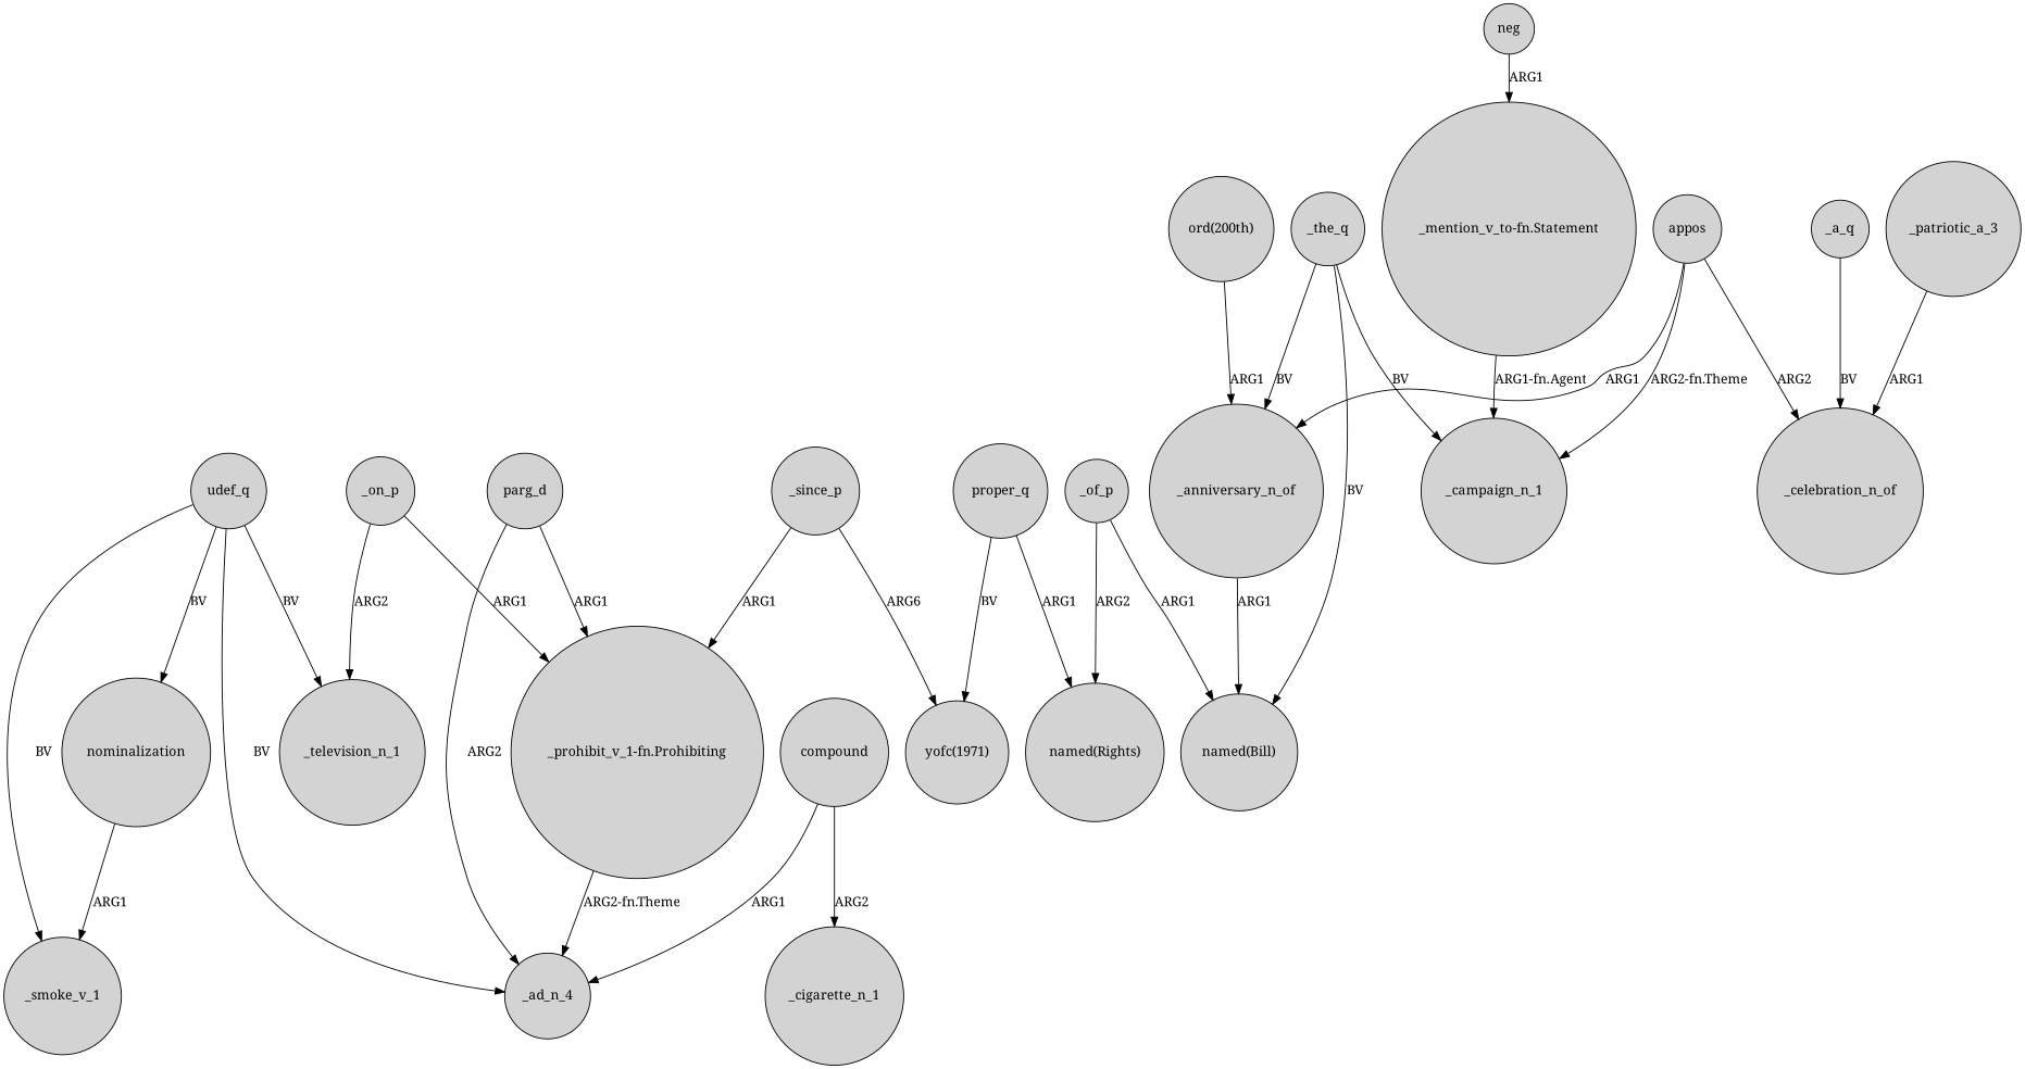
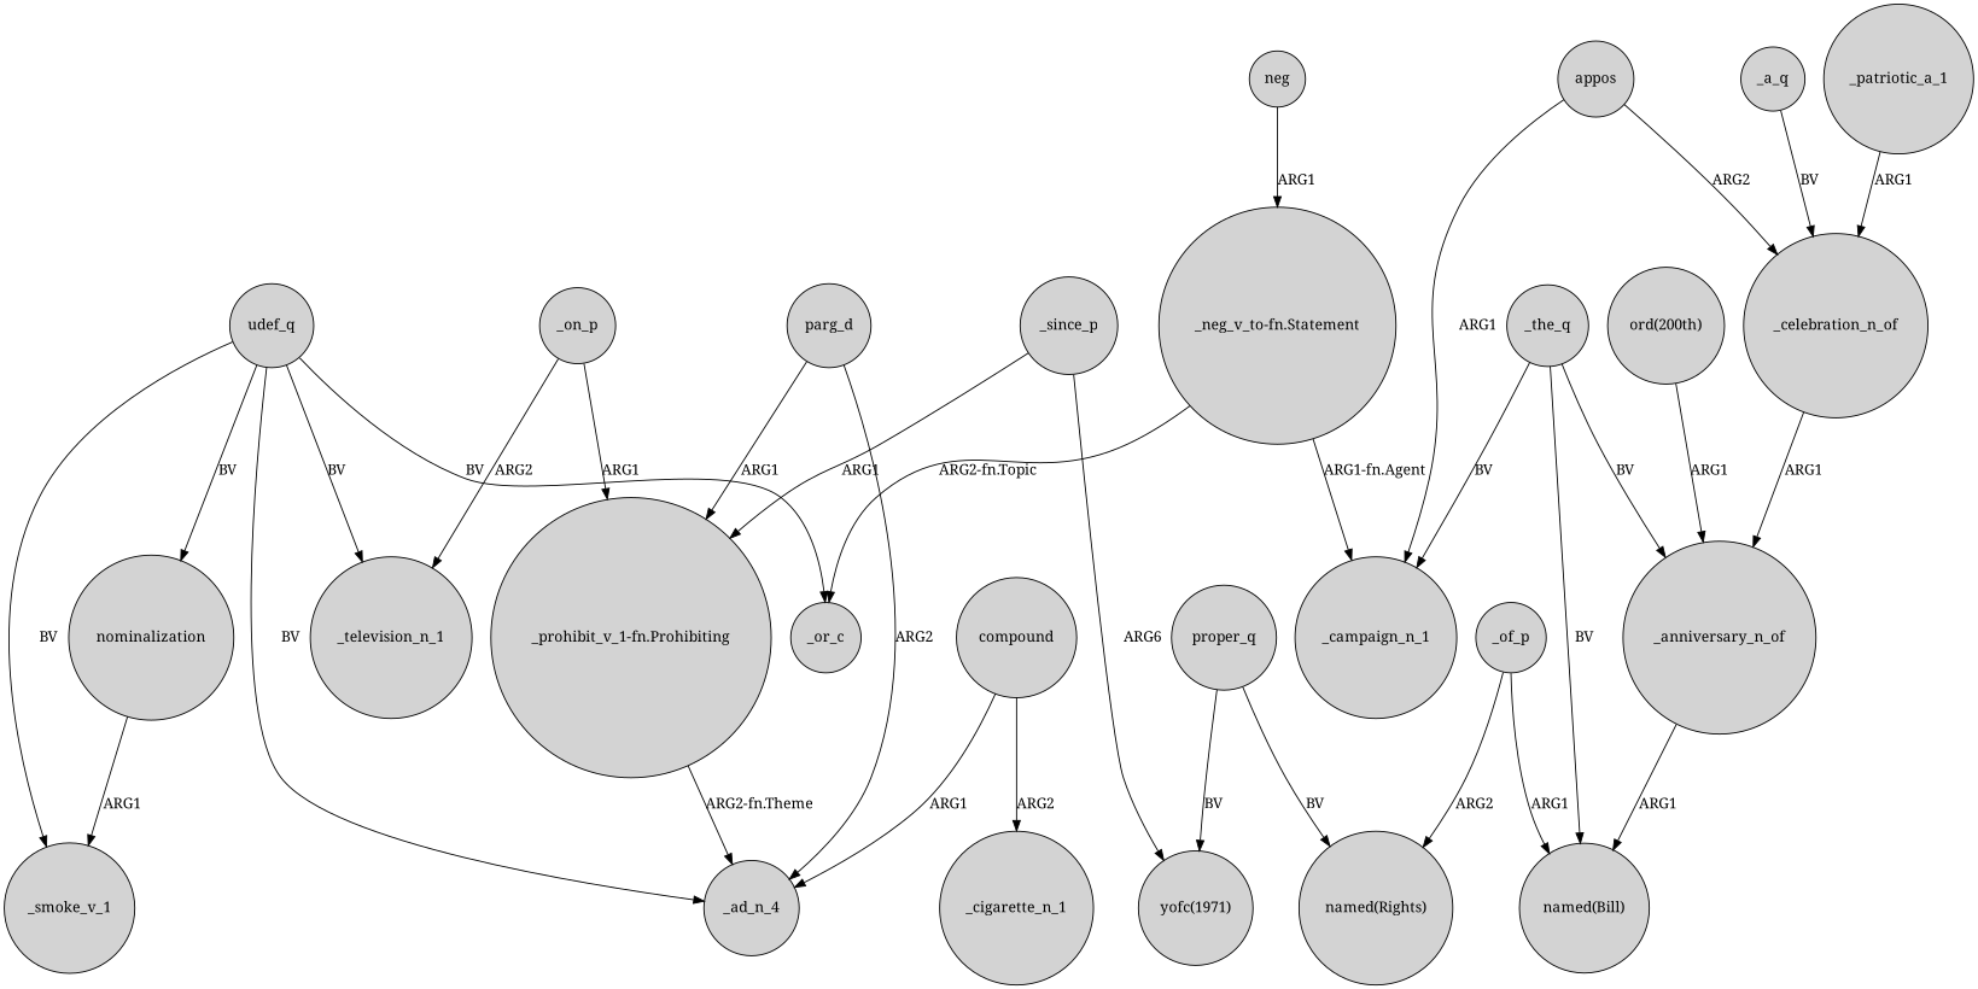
  digraph {
    fontname="Noto Serif"
    node [fontname="Noto Serif" shape=circle style=filled]
    edge [fontname="Noto Serif"]
    udef_q
    _television_n_1
+   _or_c
    nominalization
    n5 [label=_ad_n_4]
    _smoke_v_1
-   "_mention_v_to-fn.Statement"
+   "_mention_v_to-fn.Statement" [label="_neg_v_to-fn.Statement"]
    _campaign_n_1
    _since_p
    "yofc(1971)"
    "_prohibit_v_1-fn.Prohibiting"
    parg_d
    neg
    _celebration_n_of
    _anniversary_n_of
    "named(Bill)"
    _a_q
    appos
    proper_q
    "named(Rights)"
    _the_q
    _on_p
    compound
    _cigarette_n_1
    "ord(200th)"
    _of_p
-   _patriotic_a_1 [label=_patriotic_a_3]
+   _patriotic_a_1
    udef_q -> _television_n_1 [label=BV]
+   udef_q -> _or_c [label=BV]
    udef_q -> nominalization [label=BV]
    udef_q -> n5 [label=BV]
    udef_q -> _smoke_v_1 [label=BV]
    nominalization -> _smoke_v_1 [label=ARG1]
+   "_mention_v_to-fn.Statement" -> _or_c [label="ARG2-fn.Topic"]
    "_mention_v_to-fn.Statement" -> _campaign_n_1 [label="ARG1-fn.Agent"]
    _since_p -> "yofc(1971)" [label=ARG6]
    _since_p -> "_prohibit_v_1-fn.Prohibiting" [label=ARG1]
    "_prohibit_v_1-fn.Prohibiting" -> n5 [label="ARG2-fn.Theme"]
    parg_d -> n5 [label=ARG2]
    parg_d -> "_prohibit_v_1-fn.Prohibiting" [label=ARG1]
    neg -> "_mention_v_to-fn.Statement" [label=ARG1]
-   appos -> _anniversary_n_of [label=ARG1]
+   _celebration_n_of -> _anniversary_n_of [label=ARG1]
    _anniversary_n_of -> "named(Bill)" [label=ARG1]
    _a_q -> _celebration_n_of [label=BV]
-   appos -> _campaign_n_1 [label="ARG2-fn.Theme"]
+   appos -> _campaign_n_1 [label=ARG1]
    appos -> _celebration_n_of [label=ARG2]
    proper_q -> "yofc(1971)" [label=BV]
-   proper_q -> "named(Rights)" [label=ARG1]
+   proper_q -> "named(Rights)" [label=BV]
    _the_q -> _campaign_n_1 [label=BV]
    _the_q -> _anniversary_n_of [label=BV]
    _the_q -> "named(Bill)" [label=BV]
    _on_p -> _television_n_1 [label=ARG2]
    _on_p -> "_prohibit_v_1-fn.Prohibiting" [label=ARG1]
    compound -> n5 [label=ARG1]
    compound -> _cigarette_n_1 [label=ARG2]
    "ord(200th)" -> _anniversary_n_of [label=ARG1]
    _of_p -> "named(Bill)" [label=ARG1]
    _of_p -> "named(Rights)" [label=ARG2]
    _patriotic_a_1 -> _celebration_n_of [label=ARG1]
  }
